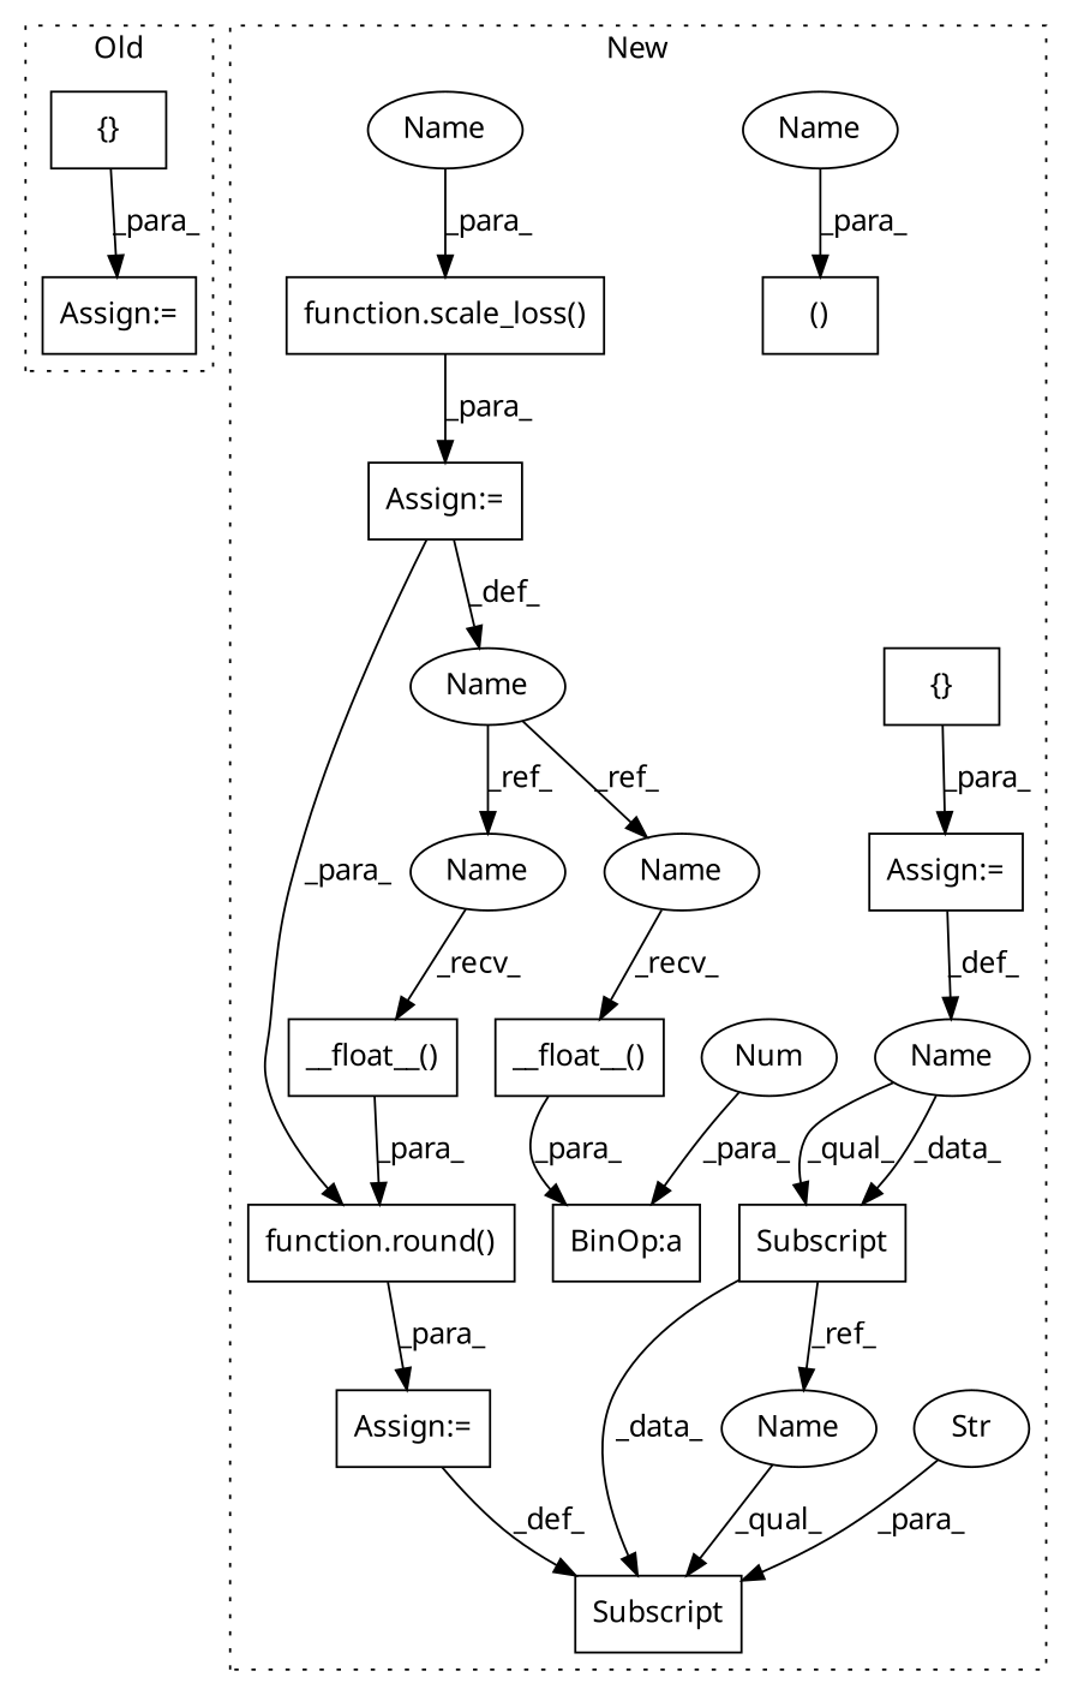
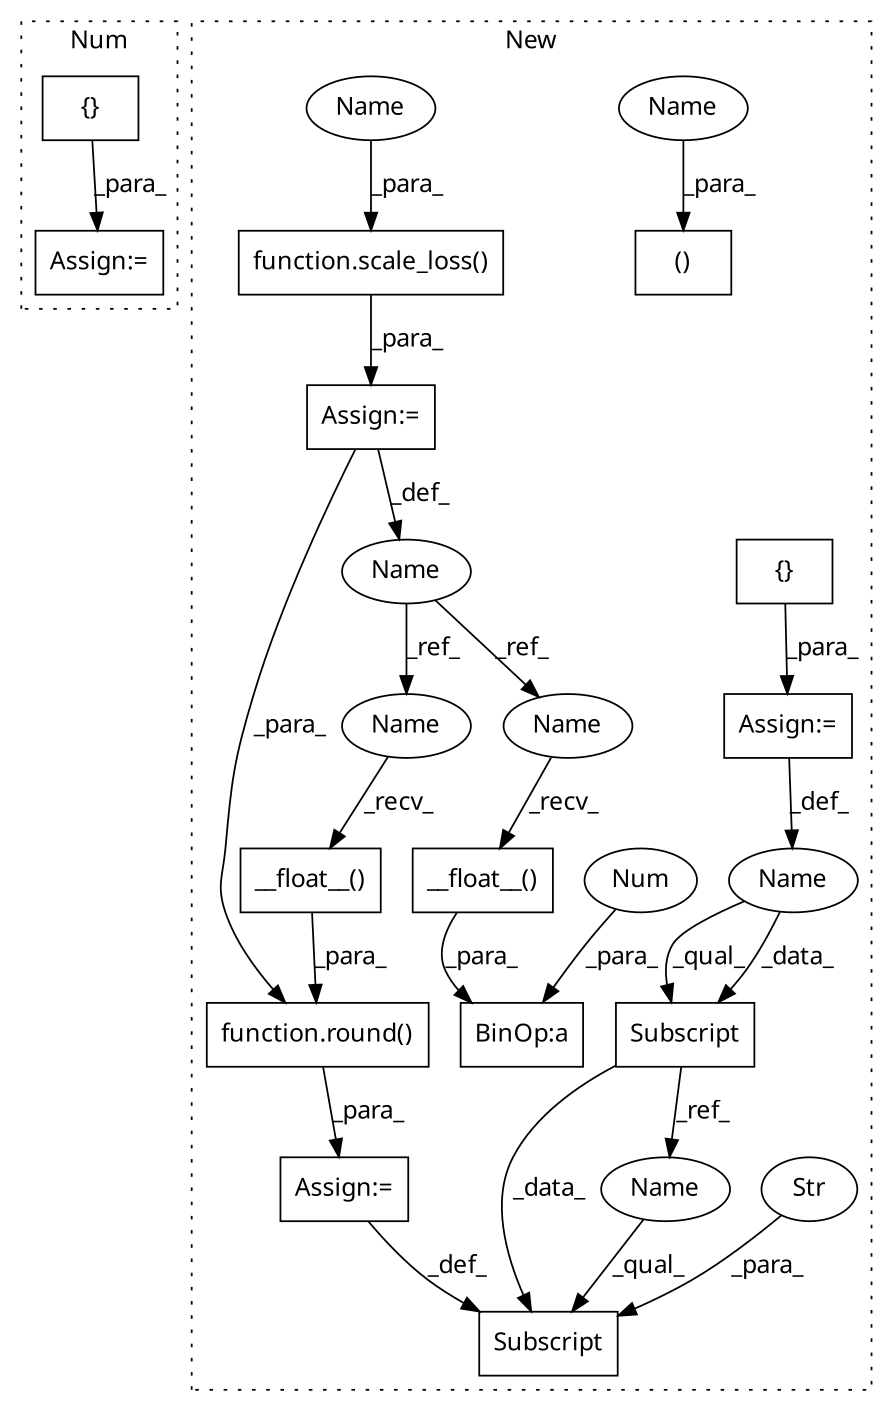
  digraph {
    fontname="Noto Sans"
    node [a=87 fontname="Noto Sans" l=3 s=1377 shape=box]
    edge [fontname="Noto Sans"]
    n1 [a=95 l="2,1" label="{}" s="1564,1565"]
    n2 [a=68 label="Assign:=" s=1561]
    n3 [a=75 l=20 label="__float__()"]
    n4 [a=75 l="6,1" label="function.round()" s="1371,1400"]
    n5 [a=63 l="30,0" label=Subscript s="1338,0"]
    n6 [a=66 l=16 label=Str s=1351 shape=ellipse]
    n7 [a=95 l="2,1" label="{}" s="1191,1192"]
    n8 [a=63 l="33,0" label=Subscript s="1257,0"]
    n9 [l=12 label=Name s=1176 shape=ellipse]
    n10 [a=75 l="11,1" label="function.scale_loss()" s="1055,1083"]
    n11 [a=82 label="BinOp:a" s=1135]
    n12 [a=75 l=20 label="__float__()" s=1138]
    n13 [l=8 label=Name s=1044 shape=ellipse]
    n14 [a=76 l=1 label=Num s=1399 shape=ellipse]
    n15 [a=68 label="Assign:=" s=1188]
    n16 [a=68 label="Assign:=" s=1368]
    n17 [a=68 label="Assign:=" s=1052]
    n18 [a=54 l=12 label="()" s=776]
    n19 [l=12 label=Name s=1338 shape=ellipse]
    n20 [l=10 label=Name s=778 shape=ellipse]
    n21 [l=10 label=Name s=1066 shape=ellipse]
    n22 [l=8 label=Name shape=ellipse]
    n23 [l=8 label=Name s=1138 shape=ellipse]
    subgraph cluster_1 {
-     label=Old
+     label=Num
      style=dotted
      n1
      n2
    }
    subgraph cluster_2 {
      label=New
      style=dotted
      n3
      n4
      n5
      n6
      n7
      n8
      n9
      n10
      n11
      n12
      n13
      n14
      n15
      n16
      n17
      n18
      n19
      n20
      n21
      n22
      n23
    }
    n1 -> n2 [label=_para_]
    n3 -> n4 [label=_para_]
    n4 -> n16 [label=_para_]
    n6 -> n5 [label=_para_]
    n7 -> n15 [label=_para_]
    n8 -> n5 [label=_data_]
    n8 -> n19 [label=_ref_]
    n9 -> n8 [label=_qual_]
    n9 -> n8 [label=_data_]
    n10 -> n17 [label=_para_]
    n12 -> n11 [label=_para_]
    n13 -> n22 [label=_ref_]
    n13 -> n23 [label=_ref_]
    n14 -> n11 [label=_para_]
    n15 -> n9 [label=_def_]
    n16 -> n5 [label=_def_]
    n17 -> n4 [label=_para_]
    n17 -> n13 [label=_def_]
    n19 -> n5 [label=_qual_]
    n20 -> n18 [label=_para_]
    n21 -> n10 [label=_para_]
    n22 -> n3 [label=_recv_]
    n23 -> n12 [label=_recv_]
  }
